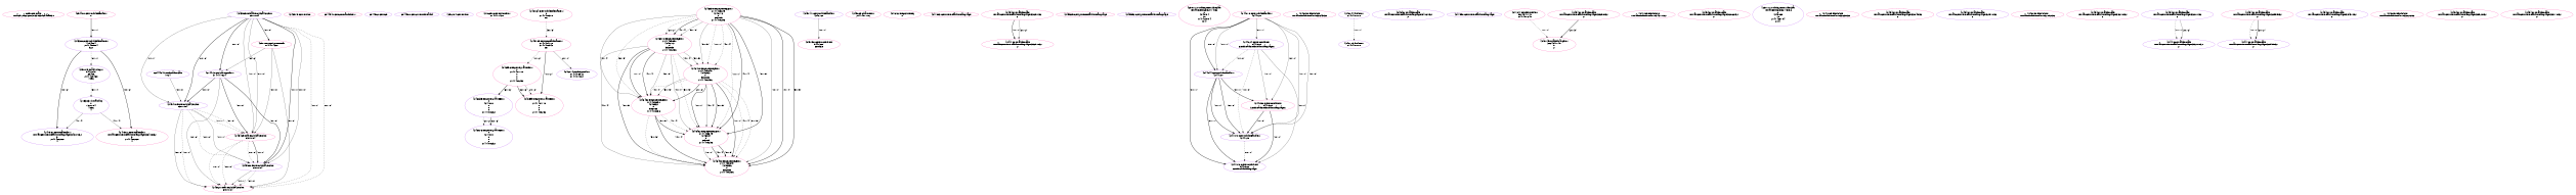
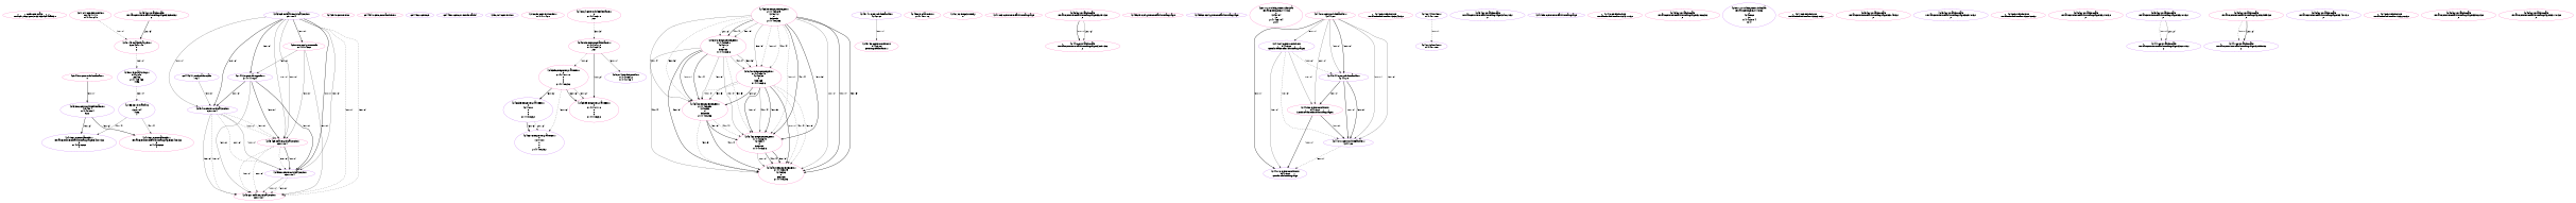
  digraph {
    node [color=deeppink]
    edge [style=bold]
    n1 [label="6850628.main\n000acd72ac2628c8733533dca4afbb30"]
    n2 [label="4254480.GetModuleHandleW\n0"]
    n3 [color=purple label="4243306.GetModuleFileNameW\n4194304\n2147408904\n522"]
    n4 [color=purple label="4247567.GetLocaleInfoW\nretval_GetUserDefaultUILanguage_34307_32\n3\n2147408268\n4"]
    n5 [label="4247567.GetLocaleInfoW\nretval_GetUserDefaultUILanguage_33408_32\n3\n2147408268\n4"]
    n6 [color=purple label="6844434.SetThreadLocale\n1024"]
    n7 [color=purple label="4245418.EnterCriticalSection\n6917004"]
    n8 [color=purple label="4243965.InitializeCriticalSection\n6917004"]
    n9 [label="4250188.GetSystemInfo\n2147417660"]
    n10 [color=purple label="4214413.GetStartupInfoW\n2147417624"]
    n11 [label="4245469.LeaveCriticalSection\n6917004"]
    n12 [color=purple label="4245580.EnterCriticalSection\n6917004"]
    n13 [label="4245621.LeaveCriticalSection\n6917004"]
    n14 [label="4243979.GetVersion\n"]
    n15 [label="6844540.GetCommandLineW\n"]
    n16 [color=purple label="6844560.GetACP\n"]
    n17 [color=purple label="6844580.GetCurrentThreadId\n"]
    n18 [color=purple label="4250204.GetVersion\n"]
    n19 [label="4276690.GetVersionExW\n2147417420"]
    n20 [label="4248064.GetModuleFileNameW\n0\n2147408370\n261"]
    n21 [label="4245785.GetLongPathNameW\n2147407710\n2147406542\n261"]
    n22 [label="4246556.RegQueryValueExW\n0\n2147407710\n0\n0\n0\n2147408232"]
    n23 [label="4246599.RegQueryValueExW\n0\n2147407710\n0\n0\n0\n2147408232"]
    n24 [color=purple label="4246014.FindFirstFileW\n2147406542\n2147407064"]
    n25 [color=purple label="4215383.VirtualAlloc\n0\n1310704\n4096\n4"]
    n26 [color=purple label="4250073.LoadStringW\n9441340\n65485\n2147409468\n4096"]
    n27 [label="4246338.RegOpenKeyExW\n2147483649\n4246772\n0\n983065\n2147408236"]
    n28 [label="4246372.RegOpenKeyExW\n2147483650\n4246772\n0\n983065\n2147408236"]
    n29 [label="4246402.RegOpenKeyExW\n2147483649\n4246832\n0\n983065\n2147408236"]
    n30 [label="4246432.RegOpenKeyExW\n2147483650\n4246832\n0\n983065\n2147408236"]
    n31 [label="4246462.RegOpenKeyExW\n2147483649\n4246884\n0\n983065\n2147408236"]
    n32 [label="4246492.RegOpenKeyExW\n2147483649\n4246936\n0\n983065\n2147408236"]
    n33 [color=purple label="4245741.GetModuleHandleW\n4246160"]
-   n34 [label="4245758.GetProcAddress\n9441320\nGetACP"]
+   n34 [label="4245758.GetProcAddress\n9441320\nGetLongPathNameW"]
    n35 [color=purple label="4246635.RegQueryValueExW\n0\n4247000\n0\n0\n0\n2147408232"]
    n36 [color=purple label="4246676.RegQueryValueExW\n0\n4247000\n0\n0\n0\n2147408232"]
    n37 [label="4245683.CharNextW\n2147407716"]
    n38 [label="4246722.RegCloseKey\n0"]
    n39 [label="4247883.GetUserDefaultUILanguage\n"]
    n40 [label="4245487.IsValidLocale\nretval_GetUserDefaultUILanguage_33291_32\n2"]
    n41 [label="4244766.IsValidLocale\nretval_GetUserDefaultUILanguage_33291_32\n2"]
    n42 [label="4245525.GetSystemDefaultUILanguage\n"]
    n43 [color=purple label="4245552.GetSystemDefaultUILanguage\n"]
    n44 [label="4250171.MultiByteToWideChar\nretval_GetACP_32774_32\n0\n4243784\n10\n2147403704\n2047"]
    n45 [label="4244018.GetModuleHandleW\n4244120"]
    n46 [color=purple label="4244024.GetProcAddress\n9441320\nGetThreadPreferredUILanguages"]
    n47 [color=purple label="4244044.GetModuleHandleW\n4244120"]
    n48 [label="4244050.GetProcAddress\n9441320\nSetThreadPreferredUILanguages"]
    n49 [color=purple label="4244070.GetModuleHandleW\n4244120"]
    n50 [color=purple label="4244076.GetProcAddress\n9441320\nGetThreadUILanguage"]
    n51 [label="4246032.FindClose\nretval_FindFirstFileW_33643_32"]
    n52 [color=purple label="4246044.lstrlenW\n2147407108"]
    n53 [color=purple label="4246113.lstrlenW\n2147407108"]
    n54 [color=purple label="4245487.IsValidLocale\nretval_GetUserDefaultUILanguage_34067_32\n2"]
    n55 [color=purple label="4247558.GetUserDefaultUILanguage\n"]
    n56 [label="4247247.FindFirstFileW\n3224341740\n2147407640"]
    n57 [label="4248145.LoadLibraryExW\n3224341740\n0\n2"]
    n58 [label="4247263.FindClose\nretval_FindFirstFileW_34311_32"]
    n59 [label="4245487.IsValidLocale\nretval_GetUserDefaultUILanguage_32866_32\n2"]
    n60 [color=purple label="4250171.MultiByteToWideChar\nretval_GetACP_32773_32\n0\n4243868\n10\n2147403704\n2047"]
    n61 [label="4245487.IsValidLocale\nretval_GetUserDefaultUILanguage_33258_32\n2"]
    n62 [label="4247263.FindClose\nretval_FindFirstFileW_33638_32"]
    n63 [label="4245487.IsValidLocale\nretval_GetUserDefaultUILanguage_33049_32\n2"]
    n64 [color=purple label="4245487.IsValidLocale\nretval_GetUserDefaultUILanguage_32970_32\n2"]
    n65 [label="4246032.FindClose\nretval_FindFirstFileW_32892_32"]
    n66 [label="4245487.IsValidLocale\nretval_GetUserDefaultUILanguage_33278_32\n2"]
    n67 [color=purple label="4245487.IsValidLocale\nretval_GetUserDefaultUILanguage_33201_32\n2"]
    n68 [color=purple label="4244766.IsValidLocale\nretval_GetUserDefaultUILanguage_33201_32\n2"]
    n69 [label="4245487.IsValidLocale\nretval_GetUserDefaultUILanguage_32955_32\n2"]
    n70 [color=purple label="4244766.IsValidLocale\nretval_GetUserDefaultUILanguage_32955_32\n2"]
    n71 [color=purple label="4245487.IsValidLocale\nretval_GetUserDefaultUILanguage_33431_32\n2"]
    n72 [label="4246032.FindClose\nretval_FindFirstFileW_33226_32"]
    n73 [label="4245487.IsValidLocale\nretval_GetUserDefaultUILanguage_33922_32\n2"]
    n74 [label="4245487.IsValidLocale\nretval_GetUserDefaultUILanguage_33170_32\n2"]
    n2 -> n3 [label="(0-->1)"]
    n3 -> n4 [label="(0-->2)"]
    n3 -> n5 [label="(0-->2)"]
    n6 -> n7 [label="(0-->0)" style=solid]
    n7 -> n11 [label="(1-->1)" style=dashed]
    n7 -> n11 [label="(0-->0)" style=dashed]
    n7 -> n12 [label="(1-->1)" style=solid]
    n7 -> n12 [label="(0-->0)" style=dashed]
    n7 -> n13 [label="(1-->1)" style=dashed]
    n7 -> n13 [label="(0-->0)" style=solid]
    n8 -> n7 [label="(1-->1)" style=solid]
    n8 -> n7 [label="(0-->0)"]
    n8 -> n9 [label="(0-->0)"]
    n8 -> n10 [label="(0-->0)"]
    n8 -> n11 [label="(1-->1)" style=solid]
    n8 -> n11 [label="(0-->0)" style=solid]
    n8 -> n12 [label="(1-->1)"]
    n8 -> n12 [label="(0-->0)" style=solid]
    n8 -> n13 [label="(1-->1)" style=dashed]
    n8 -> n13 [label="(0-->0)" style=dashed]
    n9 -> n10 [label="(0-->0)" style=solid]
    n9 -> n11 [label="(0-->0)" style=solid]
    n9 -> n13 [label="(0-->0)" style=solid]
    n10 -> n7 [label="(0-->0)"]
    n10 -> n11 [label="(0-->0)"]
    n10 -> n12 [label="(0-->0)"]
    n10 -> n13 [label="(0-->0)" style=solid]
    n11 -> n12 [label="(1-->1)"]
    n11 -> n12 [label="(0-->0)" style=dashed]
    n11 -> n13 [label="(1-->1)" style=dashed]
    n11 -> n13 [label="(0-->0)" style=dashed]
    n12 -> n13 [label="(1-->1)" style=solid]
    n12 -> n13 [label="(0-->0)" style=dashed]
    n20 -> n21 [label="(3-->3)" style=dashed]
    n21 -> n22 [label="(1-->2)" style=dashed]
    n21 -> n23 [label="(1-->2)"]
    n21 -> n24 [label="(2-->1)" style=solid]
    n22 -> n23 [label="(2-->2)" style=solid]
    n22 -> n23 [label="(6-->6)"]
    n22 -> n35 [label="(6-->6)"]
+   n22 -> n36 [label="(6-->6)" style=dashed]
    n25 -> n4 [label="(4-->4)" style=solid]
    n25 -> n5 [label="(4-->4)" style=solid]
    n26 -> n25 [label="(3-->4)" style=dashed]
    n27 -> n28 [label="(2-->2)" style=dashed]
    n27 -> n28 [label="(4-->4)"]
    n27 -> n28 [label="(5-->5)" style=solid]
    n27 -> n29 [label="(1-->1)" style=dashed]
    n27 -> n29 [label="(4-->4)" style=dashed]
    n27 -> n29 [label="(5-->5)" style=solid]
    n27 -> n30 [label="(4-->4)" style=solid]
    n27 -> n30 [label="(5-->5)" style=dashed]
    n27 -> n31 [label="(1-->1)" style=dashed]
    n27 -> n31 [label="(4-->4)"]
    n27 -> n31 [label="(5-->5)"]
    n27 -> n32 [label="(1-->1)" style=solid]
    n27 -> n32 [label="(4-->4)"]
    n27 -> n32 [label="(5-->5)"]
    n28 -> n29 [label="(4-->4)" style=solid]
    n28 -> n29 [label="(5-->5)" style=solid]
    n28 -> n30 [label="(1-->1)"]
    n28 -> n30 [label="(4-->4)"]
    n28 -> n30 [label="(5-->5)" style=solid]
    n28 -> n31 [label="(4-->4)" style=solid]
    n28 -> n31 [label="(5-->5)" style=dashed]
    n28 -> n32 [label="(4-->4)" style=solid]
    n28 -> n32 [label="(5-->5)"]
    n29 -> n30 [label="(2-->2)"]
    n29 -> n30 [label="(4-->4)" style=dashed]
    n29 -> n30 [label="(5-->5)" style=solid]
    n29 -> n31 [label="(1-->1)"]
    n29 -> n31 [label="(4-->4)" style=solid]
    n29 -> n31 [label="(5-->5)"]
    n29 -> n32 [label="(1-->1)"]
    n29 -> n32 [label="(4-->4)" style=dashed]
    n29 -> n32 [label="(5-->5)" style=dashed]
    n30 -> n31 [label="(4-->4)" style=dashed]
    n30 -> n31 [label="(5-->5)"]
    n30 -> n32 [label="(4-->4)"]
    n30 -> n32 [label="(5-->5)" style=dashed]
    n31 -> n32 [label="(1-->1)" style=solid]
    n31 -> n32 [label="(4-->4)"]
    n31 -> n32 [label="(5-->5)"]
    n33 -> n34 [label="(0-->1)" style=solid]
    n35 -> n36 [label="(2-->2)" style=dashed]
    n35 -> n36 [label="(6-->6)"]
    n40 -> n41 [label="(1-->1)"]
    n40 -> n41 [label="(2-->2)" style=solid]
    n45 -> n46 [label="(0-->1)" style=solid]
    n45 -> n47 [label="(1-->1)" style=solid]
    n45 -> n47 [label="(0-->0)"]
    n45 -> n48 [label="(0-->1)" style=solid]
    n45 -> n49 [label="(1-->1)" style=solid]
    n45 -> n49 [label="(0-->0)" style=solid]
    n45 -> n50 [label="(0-->1)"]
    n46 -> n47 [label="(1-->0)" style=dashed]
    n46 -> n48 [label="(1-->1)" style=solid]
    n46 -> n49 [label="(1-->0)" style=dashed]
    n46 -> n50 [label="(1-->1)" style=solid]
    n47 -> n48 [label="(0-->1)"]
    n47 -> n49 [label="(1-->1)"]
    n47 -> n49 [label="(0-->0)"]
-   n47 -> n50 [label="(0-->1)"]
    n48 -> n49 [label="(1-->0)"]
    n48 -> n50 [label="(1-->1)"]
    n49 -> n50 [label="(0-->1)" style=dashed]
    n52 -> n53 [label="(1-->1)" style=dashed]
    n56 -> n57 [label="(1-->1)" style=dashed]
-   n3 -> n26 [label="(0-->1)" style=dashed]
+   n57 -> n26 [label="(0-->1)" style=dashed]
    n61 -> n57 [label="(2-->3)"]
    n67 -> n68 [label="(1-->1)" style=dashed]
    n67 -> n68 [label="(2-->2)" style=solid]
    n69 -> n70 [label="(1-->1)" style=dashed]
    n69 -> n70 [label="(2-->2)"]
  }
